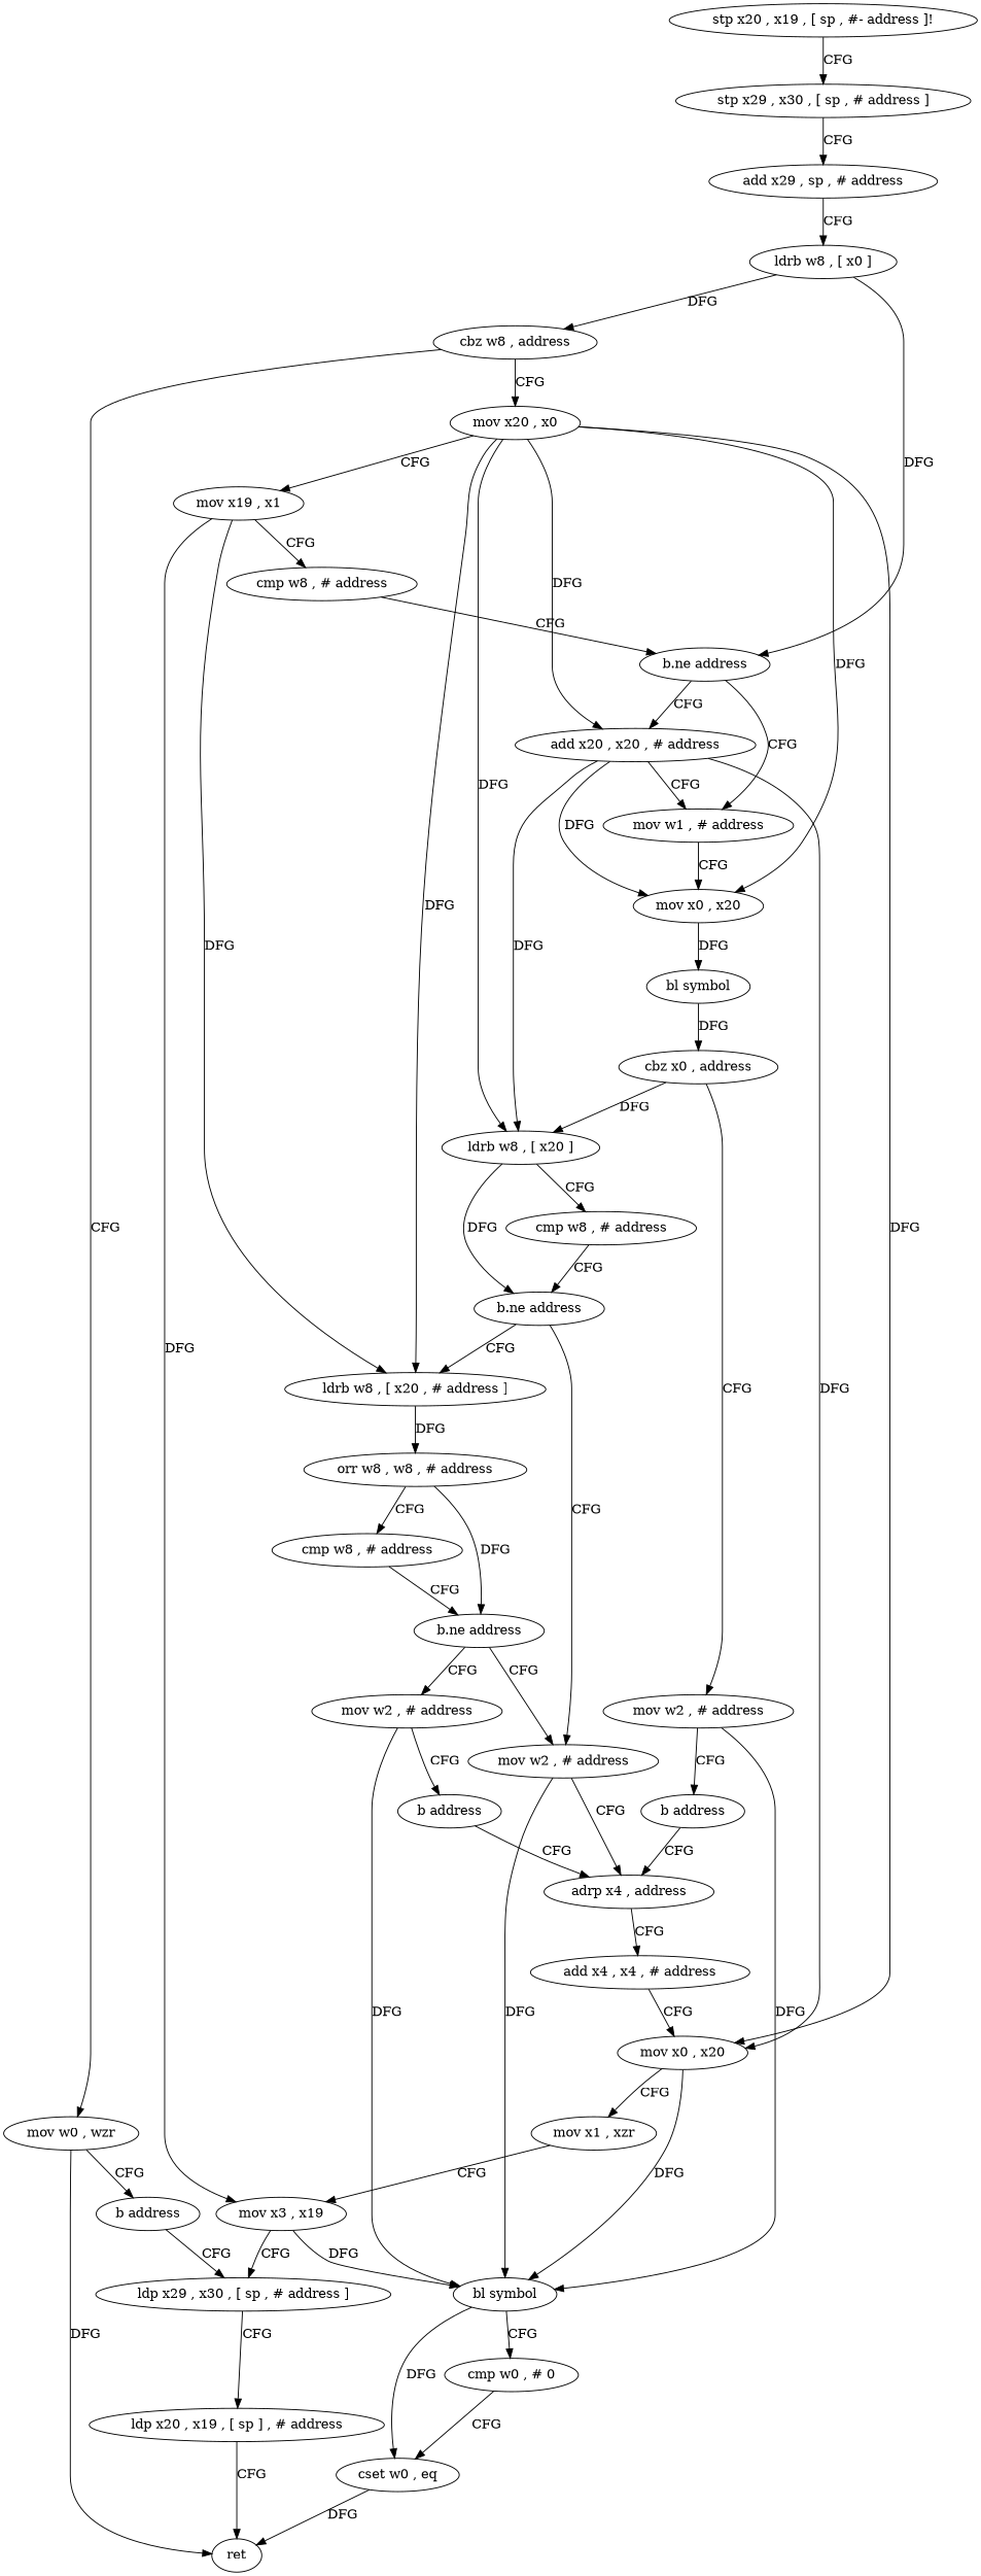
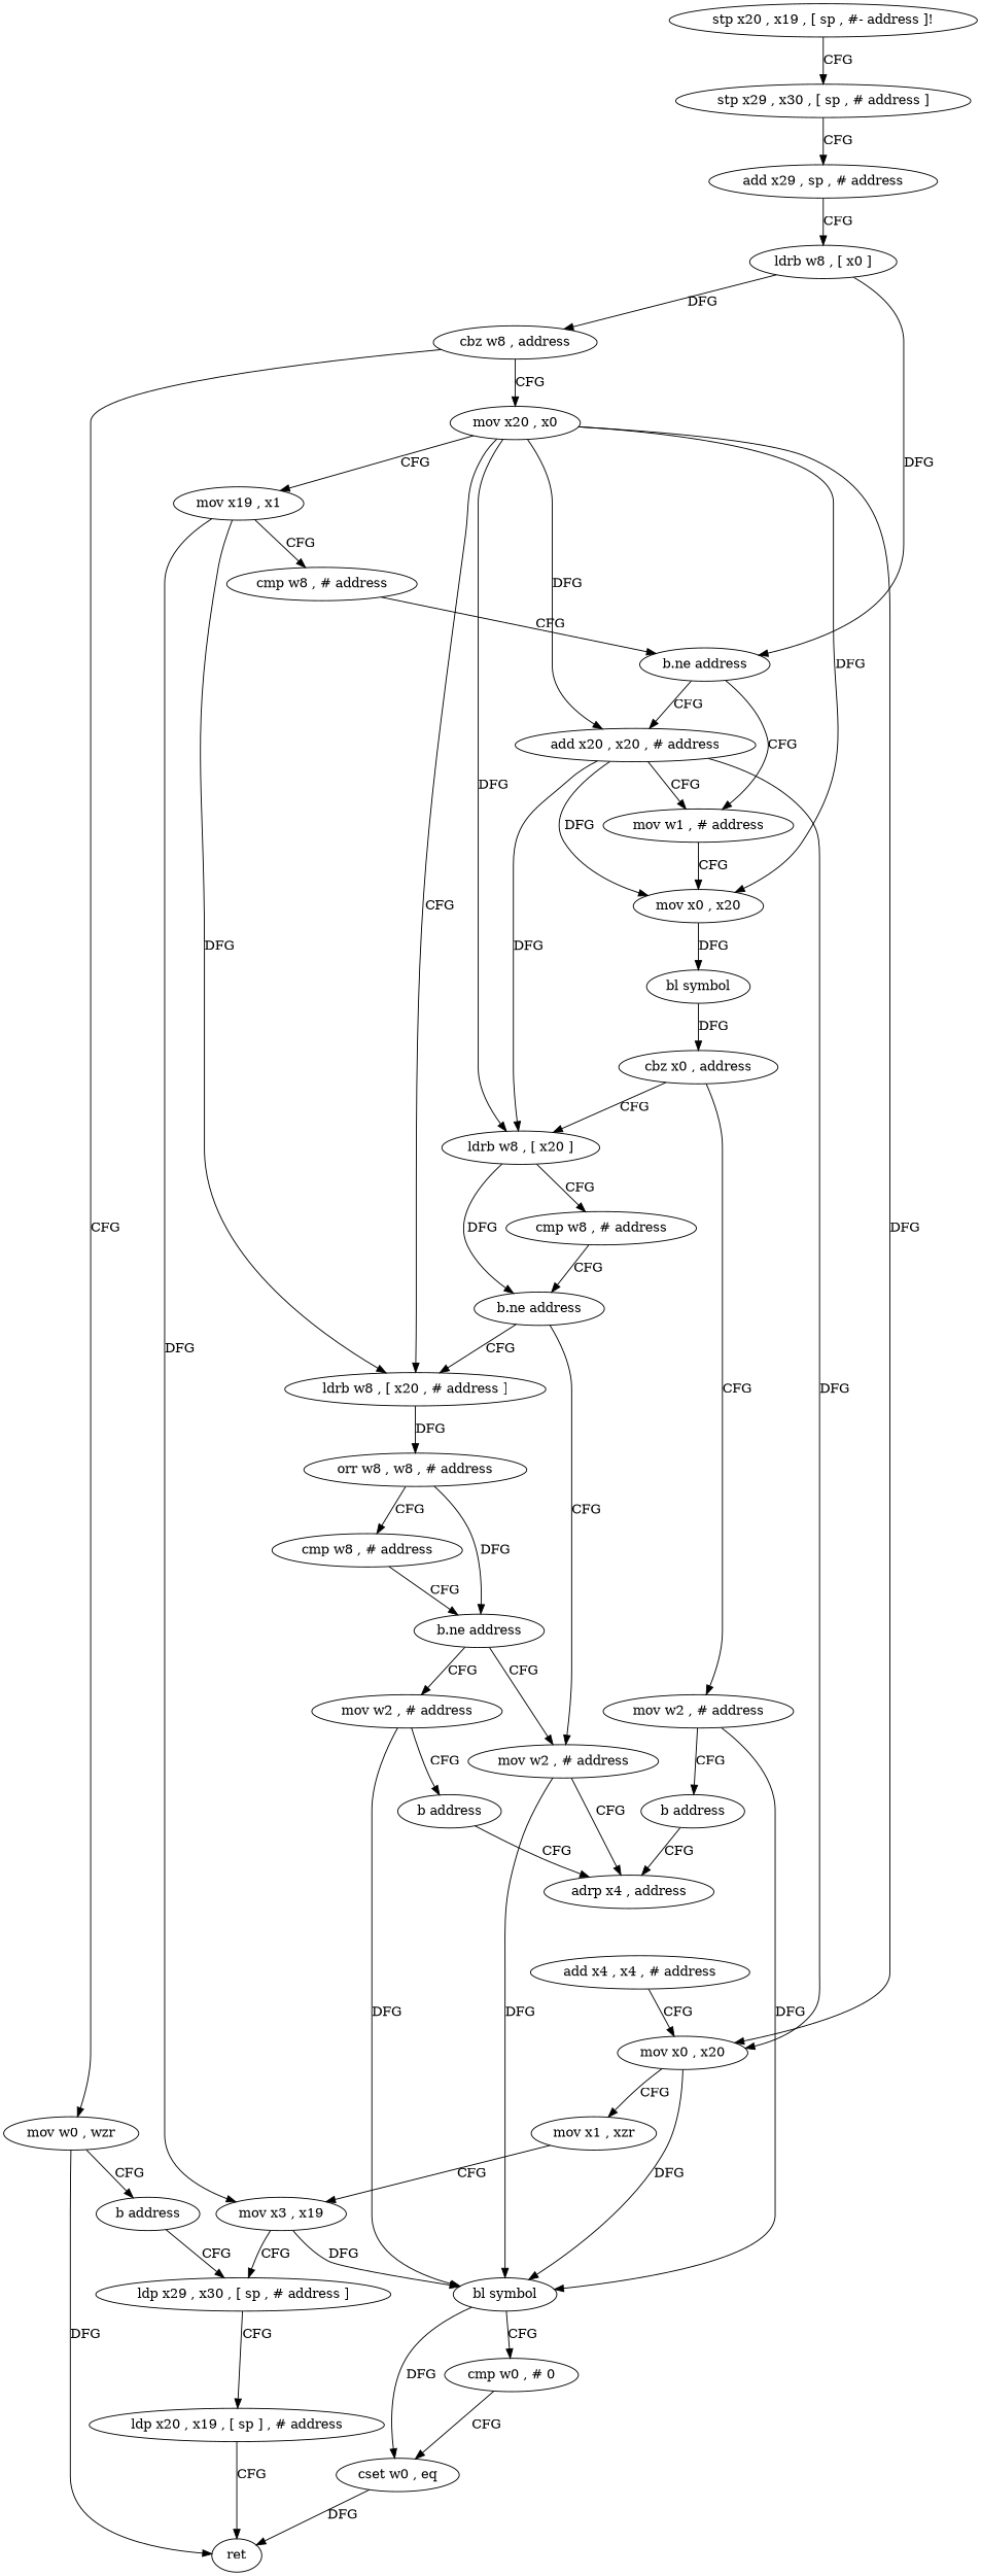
  digraph {
    n1 [label="stp x20 , x19 , [ sp , #- address ]!"]
    n2 [label="stp x29 , x30 , [ sp , # address ]"]
    n3 [label="add x29 , sp , # address"]
    n4 [label="ldrb w8 , [ x0 ]"]
    n5 [label="cbz w8 , address"]
    n6 [label="b.ne address"]
    n7 [label="mov w0 , wzr"]
    n8 [label="mov x20 , x0"]
    n9 [label="add x20 , x20 , # address"]
    n10 [label="mov w1 , # address"]
    n11 [label="b address"]
    n12 [label=ret]
    n13 [label="mov x19 , x1"]
    n14 [label="mov x0 , x20"]
    n15 [label="ldrb w8 , [ x20 ]"]
    n16 [label="ldrb w8 , [ x20 , # address ]"]
    n17 [label="mov x0 , x20"]
    n18 [label="ldp x29 , x30 , [ sp , # address ]"]
    n19 [label="cmp w8 , # address"]
    n20 [label="mov x3 , x19"]
    n21 [label="bl symbol"]
    n22 [label="cmp w8 , # address"]
    n23 [label="b.ne address"]
    n24 [label="orr w8 , w8 , # address"]
    n25 [label="bl symbol"]
    n26 [label="mov x1 , xzr"]
    n27 [label="ldp x20 , x19 , [ sp ] , # address"]
    n28 [label="cbz x0 , address"]
    n29 [label="mov w2 , # address"]
    n30 [label="b address"]
    n31 [label="mov w2 , # address"]
    n32 [label="adrp x4 , address"]
    n33 [label="cmp w0 , # 0"]
    n34 [label="cset w0 , eq"]
    n35 [label="add x4 , x4 , # address"]
    n36 [label="cmp w8 , # address"]
    n37 [label="b.ne address"]
    n38 [label="mov w2 , # address"]
    n39 [label="b address"]
    n1 -> n2 [label=CFG]
    n2 -> n3 [label=CFG]
    n3 -> n4 [label=CFG]
    n4 -> n5 [label=DFG]
    n4 -> n6 [label=DFG]
    n5 -> n7 [label=CFG]
    n5 -> n8 [label=CFG]
    n6 -> n9 [label=CFG]
    n6 -> n10 [label=CFG]
    n7 -> n11 [label=CFG]
    n7 -> n12 [label=DFG]
    n8 -> n9 [label=DFG]
    n8 -> n13 [label=CFG]
    n8 -> n14 [label=DFG]
    n8 -> n15 [label=DFG]
-   n8 -> n16 [label=DFG]
+   n8 -> n16 [label=CFG]
    n8 -> n17 [label=DFG]
    n9 -> n10 [label=CFG]
    n9 -> n14 [label=DFG]
    n9 -> n15 [label=DFG]
    n9 -> n17 [label=DFG]
    n10 -> n14 [label=CFG]
    n11 -> n18 [label=CFG]
    n13 -> n16 [label=DFG]
    n13 -> n19 [label=CFG]
    n13 -> n20 [label=DFG]
    n14 -> n21 [label=DFG]
    n15 -> n22 [label=CFG]
    n15 -> n23 [label=DFG]
    n16 -> n24 [label=DFG]
    n17 -> n25 [label=DFG]
    n17 -> n26 [label=CFG]
    n18 -> n27 [label=CFG]
    n19 -> n6 [label=CFG]
    n20 -> n18 [label=CFG]
    n20 -> n25 [label=DFG]
    n21 -> n28 [label=DFG]
    n22 -> n23 [label=CFG]
    n23 -> n16 [label=CFG]
    n23 -> n31 [label=CFG]
    n24 -> n36 [label=CFG]
    n24 -> n37 [label=DFG]
    n25 -> n33 [label=CFG]
    n25 -> n34 [label=DFG]
    n26 -> n20 [label=CFG]
    n27 -> n12 [label=CFG]
-   n28 -> n15 [label=DFG]
+   n28 -> n15 [label=CFG]
    n28 -> n29 [label=CFG]
    n29 -> n25 [label=DFG]
    n29 -> n30 [label=CFG]
    n30 -> n32 [label=CFG]
    n31 -> n25 [label=DFG]
    n31 -> n32 [label=CFG]
-   n32 -> n35 [label=CFG]
    n33 -> n34 [label=CFG]
    n34 -> n12 [label=DFG]
    n35 -> n17 [label=CFG]
    n36 -> n37 [label=CFG]
    n37 -> n31 [label=CFG]
    n37 -> n38 [label=CFG]
    n38 -> n25 [label=DFG]
    n38 -> n39 [label=CFG]
    n39 -> n32 [label=CFG]
  }
